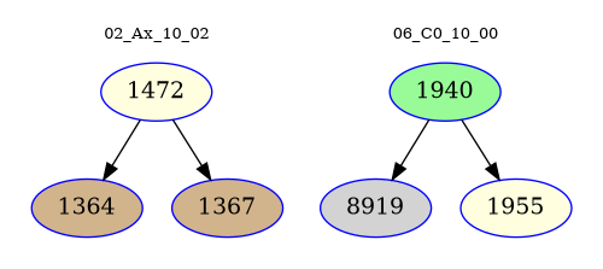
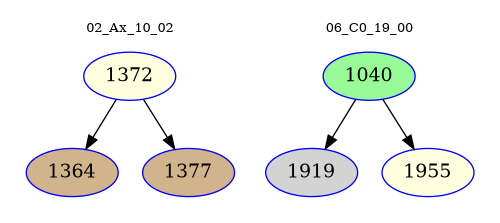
  digraph {
    node [color=blue fillcolor=lightyellow style=filled]
    edge [color=black]
-   n1 [label=1472]
+   n1 [label=1372]
    n2 [fillcolor=tan label=1364]
-   n3 [fillcolor=tan label=1367]
-   n4 [fillcolor=palegreen label=1940]
-   n5 [fillcolor=lightgrey label=8919]
+   n3 [fillcolor=tan label=1377]
+   n4 [fillcolor=palegreen label=1040]
+   n5 [fillcolor=lightgrey label=1919]
    n6 [label=1955]
    subgraph cluster_1 {
      color=white
      fontsize=10
      label="02_Ax_10_02"
      n1
      n2
      n3
    }
    subgraph cluster_2 {
      color=white
      fontsize=10
-     label="06_C0_10_00"
+     label="06_C0_19_00"
      n4
      n5
      n6
    }
    n1 -> n2
    n1 -> n3
    n4 -> n5
    n4 -> n6
  }
